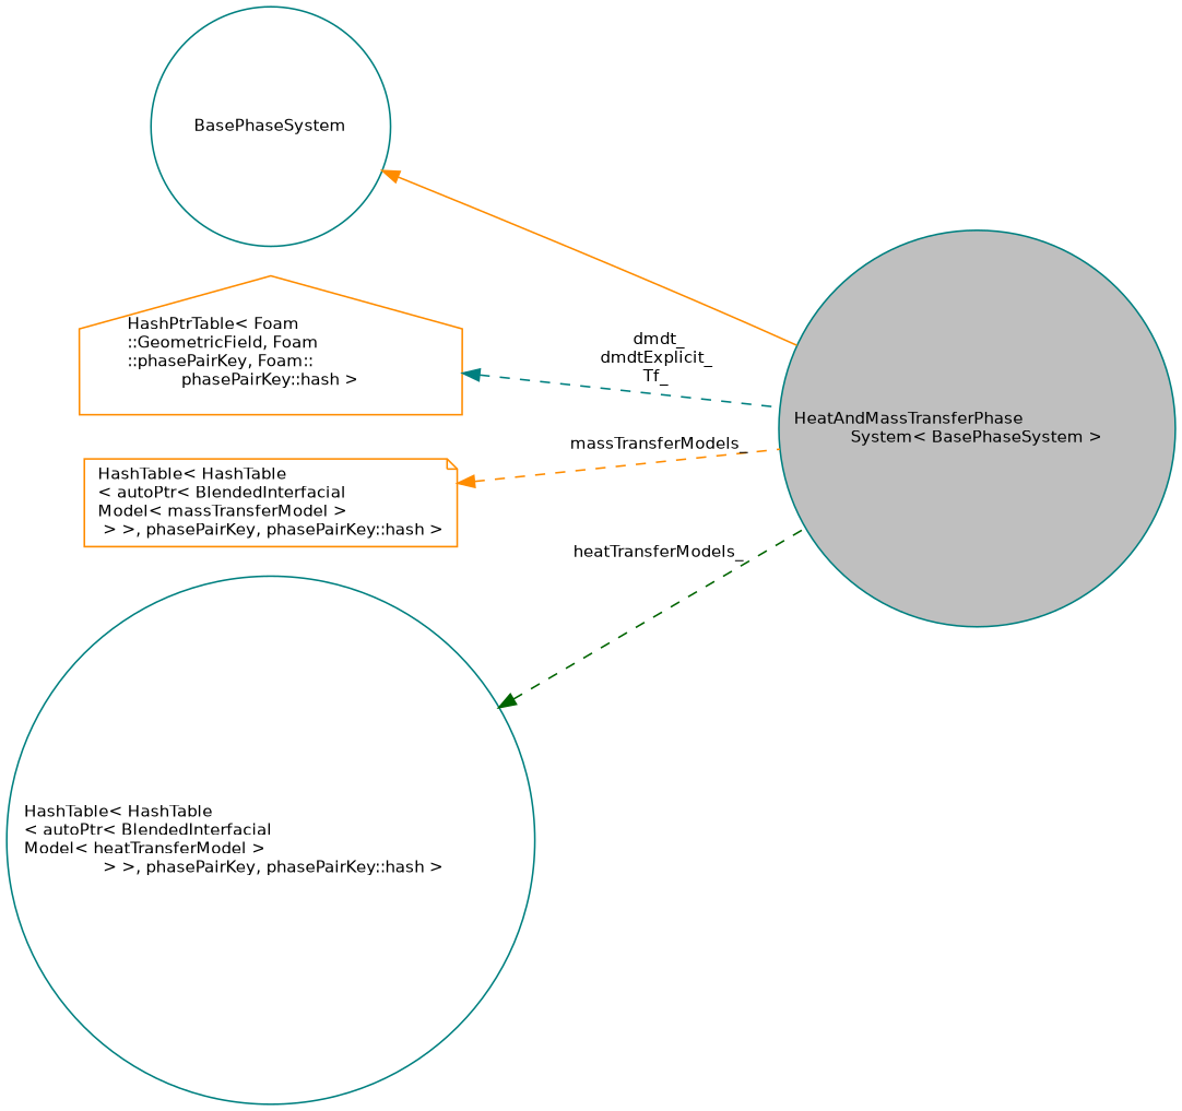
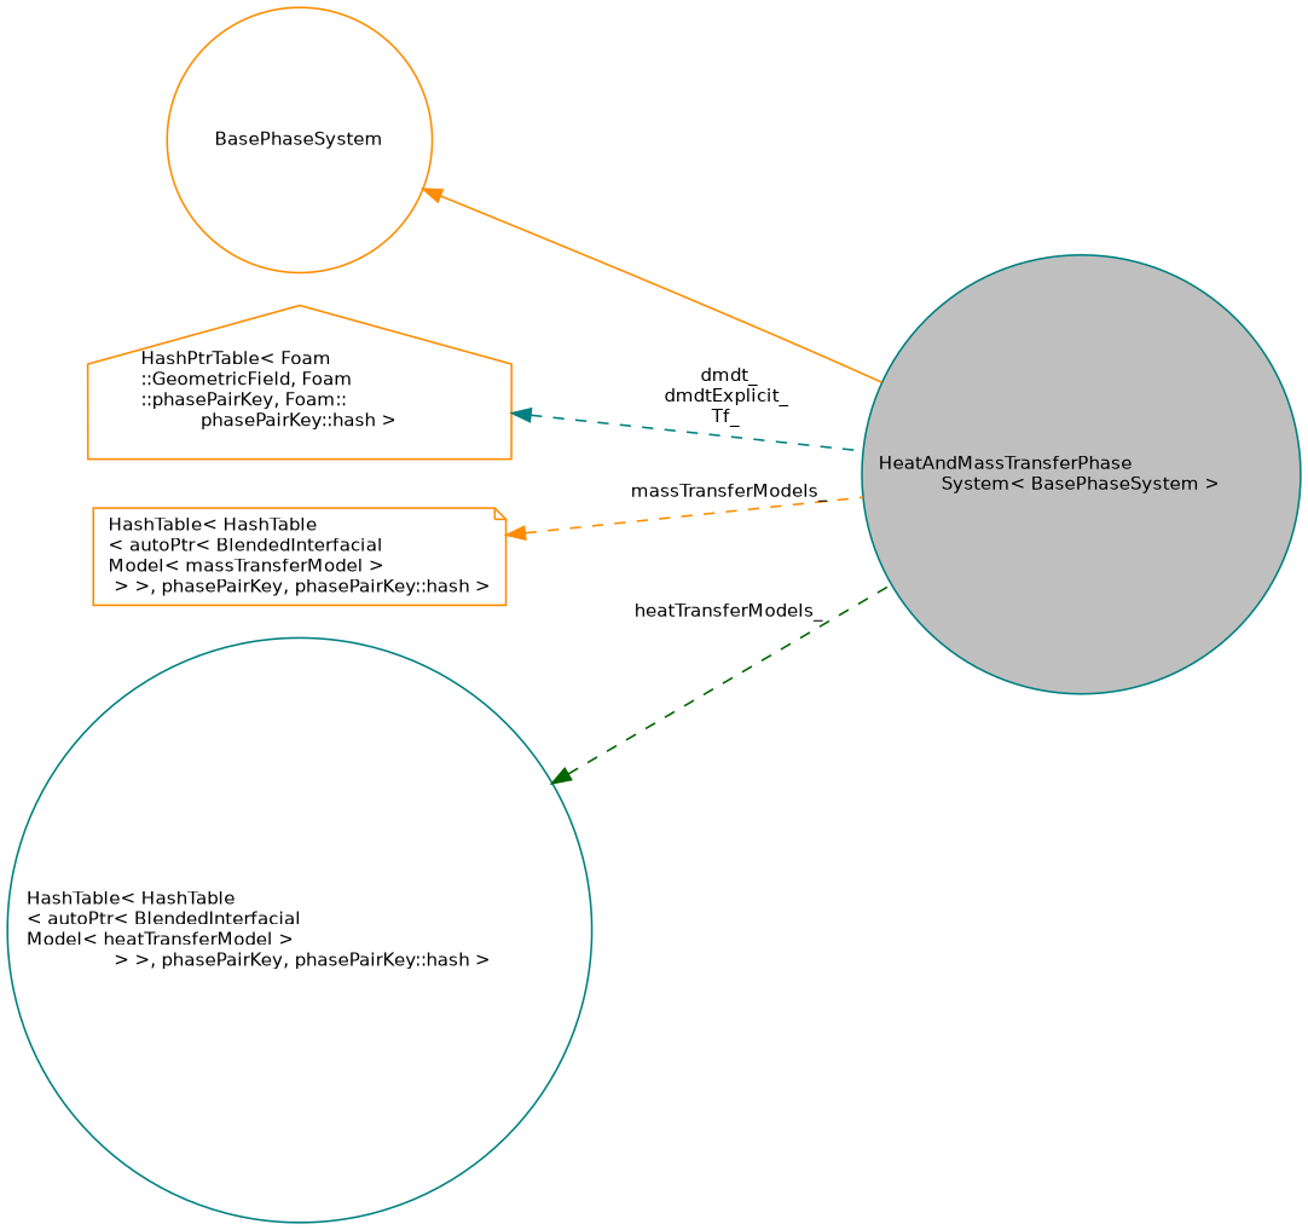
  digraph {
    rankdir=LR
    node [color=teal fontname=Helvetica fontsize=10 shape=circle]
    edge [color=darkorange dir=back fontname=Helvetica fontsize=10 labelfontname=Helvetica labelfontsize=10 style=dashed]
    n1 [fillcolor=grey75 fontcolor=black height=0.2 label="HeatAndMassTransferPhase\lSystem\< BasePhaseSystem \>" style=filled width=0.4]
-   n2 [height=0.2 label=BasePhaseSystem width=0.4]
+   n2 [color=darkorange height=0.2 label=BasePhaseSystem width=0.4]
    n3 [color=darkorange height=0.2 label="HashPtrTable\< Foam\l::GeometricField, Foam\l::phasePairKey, Foam::\lphasePairKey::hash \>" shape=house width=0.4]
    n4 [color=darkorange height=0.2 label="HashTable\< HashTable\l\< autoPtr\< BlendedInterfacial\lModel\< massTransferModel \>\l \> \>, phasePairKey, phasePairKey::hash \>" shape=note width=0.4]
    n5 [height=0.2 label="HashTable\< HashTable\l\< autoPtr\< BlendedInterfacial\lModel\< heatTransferModel \>\l \> \>, phasePairKey, phasePairKey::hash \>" width=0.4]
    n2 -> n1 [style=solid]
    n3 -> n1 [color=teal label=" dmdt_\ndmdtExplicit_\nTf_"]
    n4 -> n1 [label=" massTransferModels_"]
    n5 -> n1 [color=darkgreen label=" heatTransferModels_"]
  }
